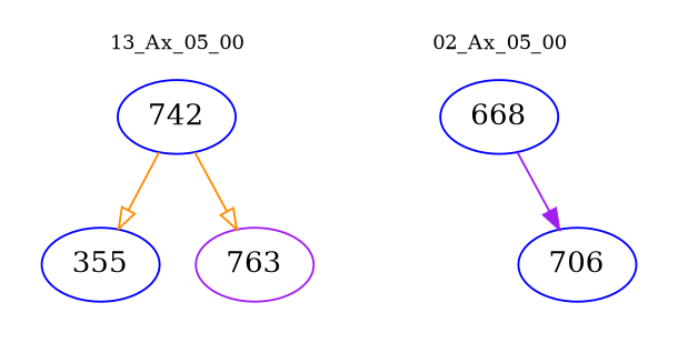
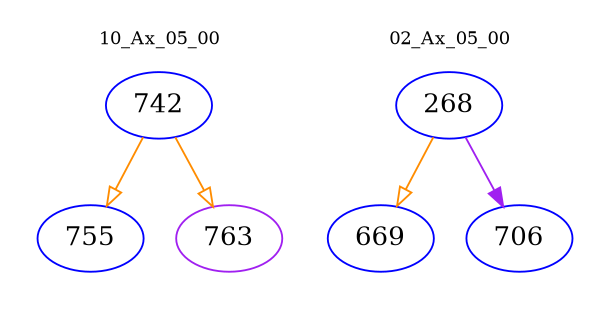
  digraph {
    node [color=blue]
    edge [arrowhead=onormal color=darkorange]
    n1 [label=742]
-   n2 [label=355]
+   n2 [label=755]
    n3 [color=purple label=763]
-   n4 [label=668]
+   n4 [label=268]
+   n5 [label=669]
    n6 [label=706]
    subgraph cluster_1 {
      color=white
      fontsize=10
-     label="13_Ax_05_00"
+     label="10_Ax_05_00"
      n1
      n2
      n3
    }
    subgraph cluster_2 {
      color=white
      fontsize=10
      label="02_Ax_05_00"
      n4
+     n5
      n6
    }
    n1 -> n2
    n1 -> n3
+   n4 -> n5
    n4 -> n6 [arrowhead=normal color=purple]
  }
